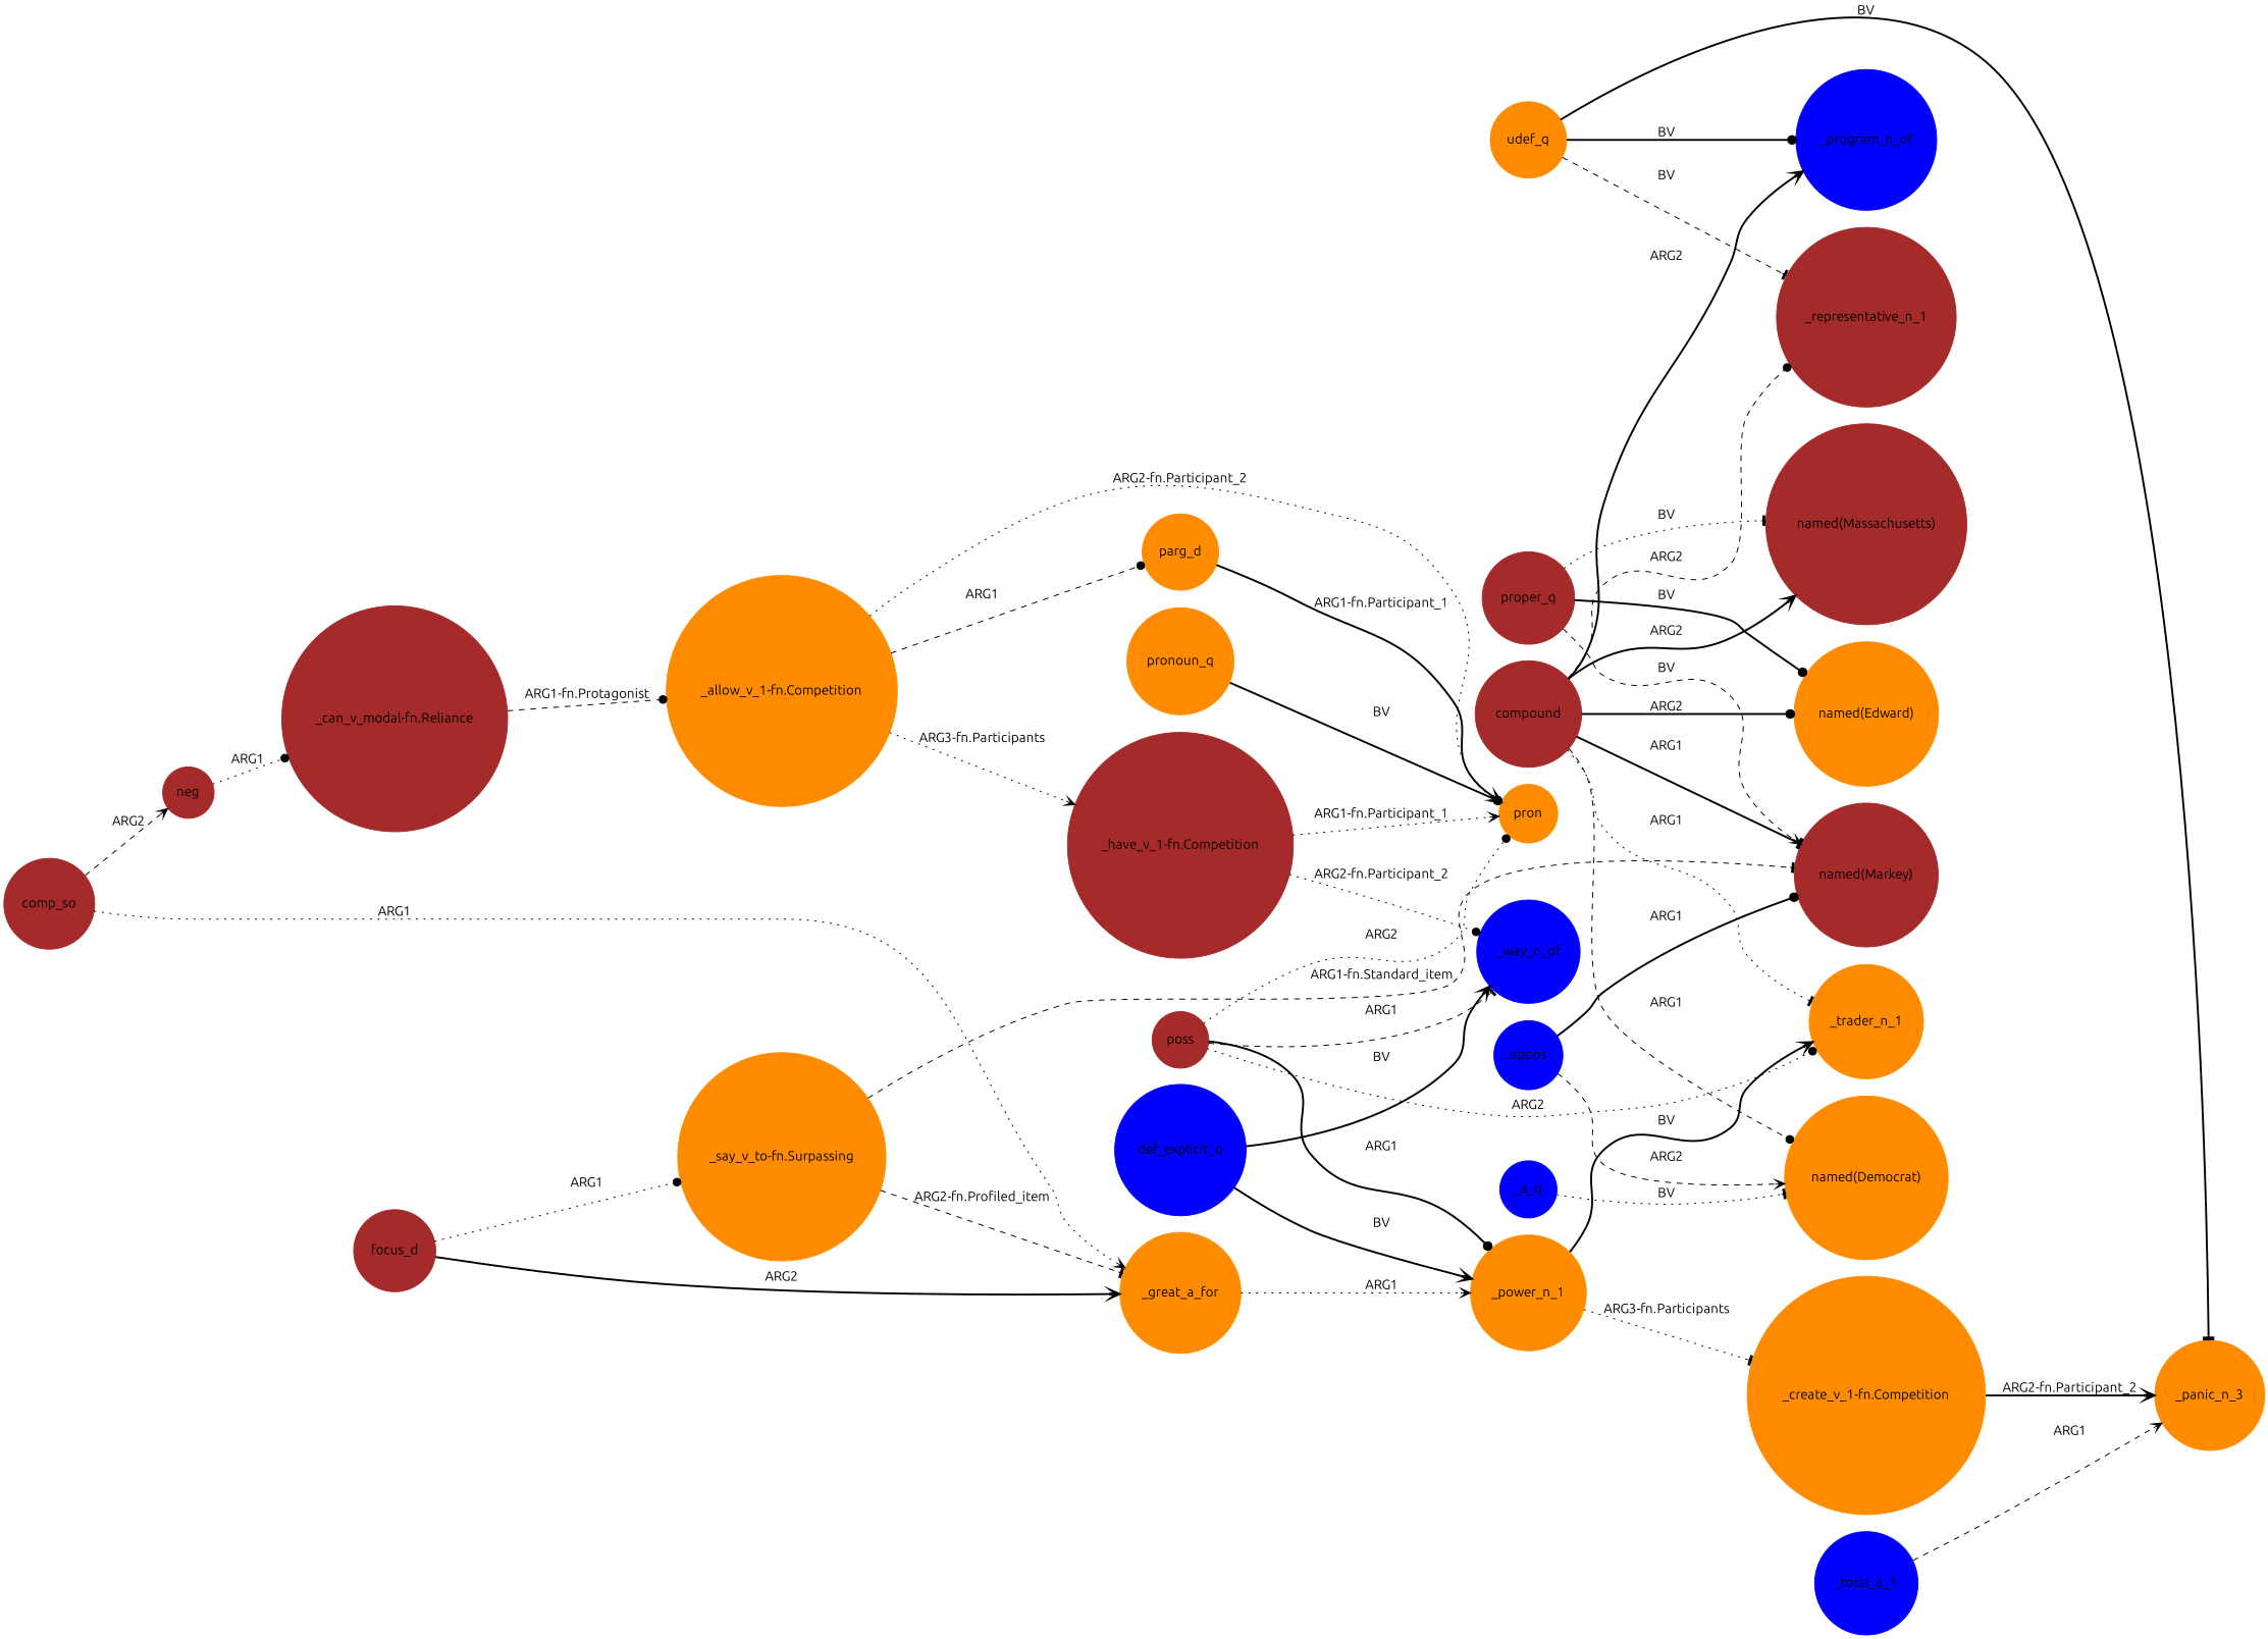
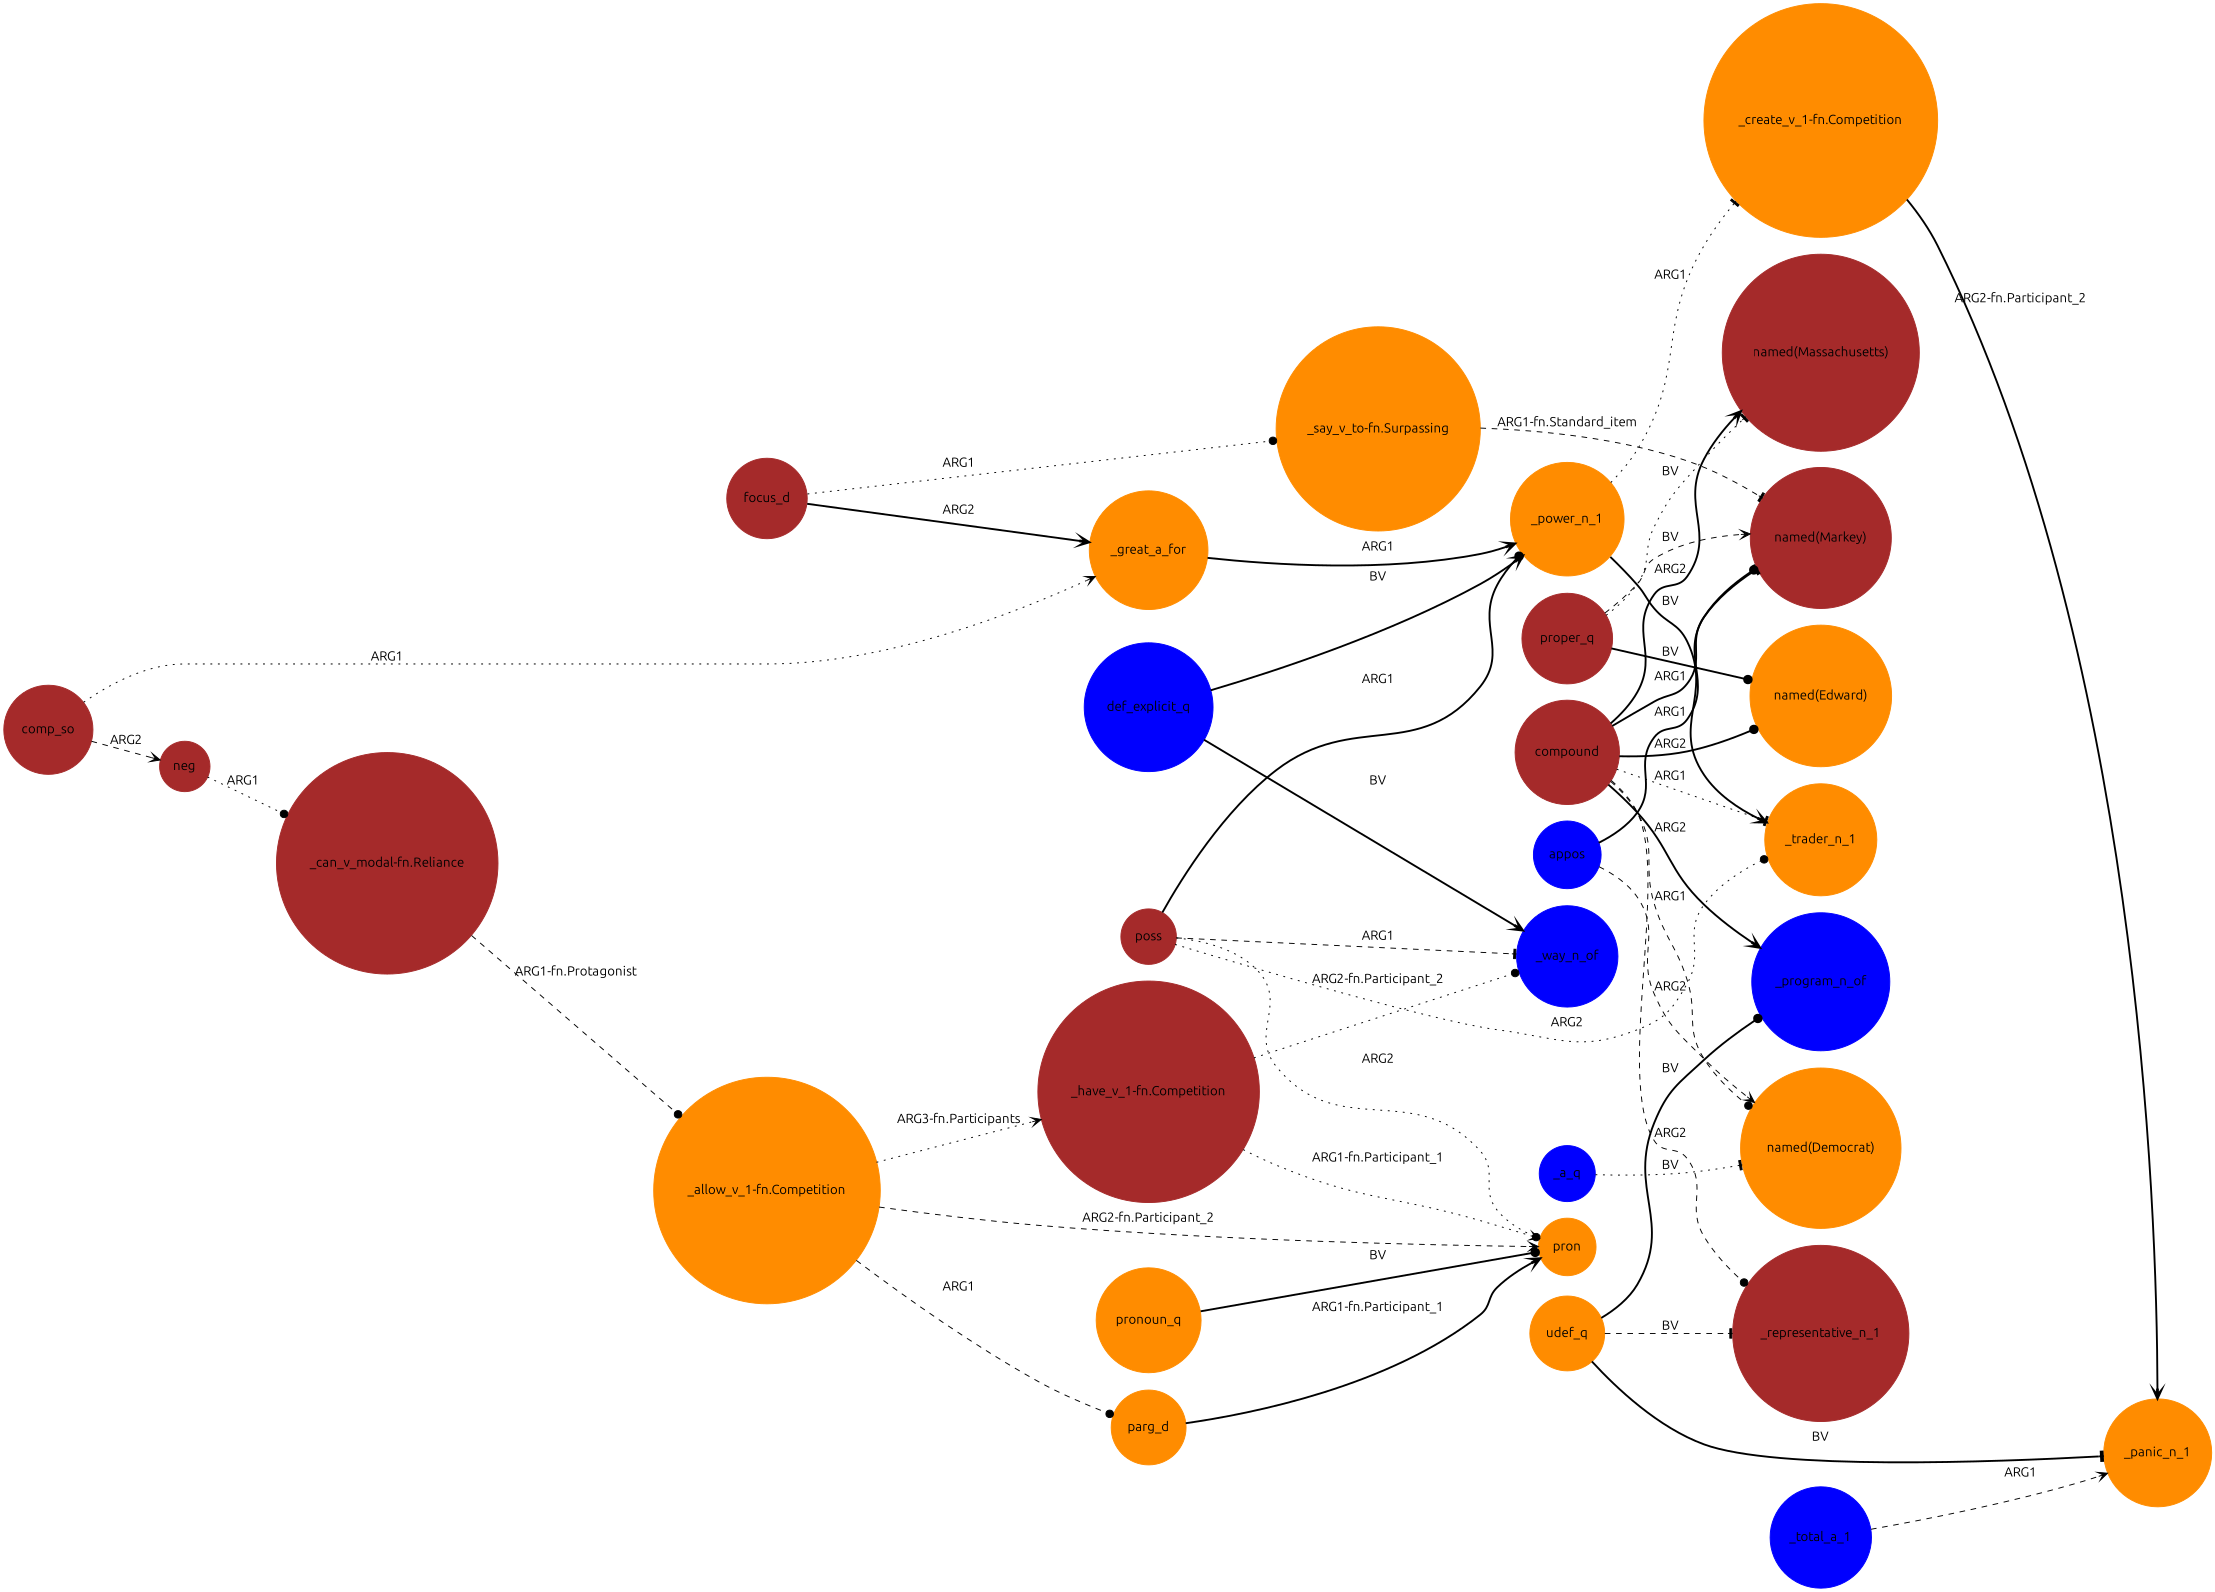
  digraph {
    fontname=Ubuntu
    rankdir=LR
    node [color=darkorange fontname=Ubuntu shape=circle style=filled]
    edge [arrowhead=vee fontname=Ubuntu style=bold]
    proper_q [color=brown]
    "named(Markey)" [color=brown]
    "named(Massachusetts)" [color=brown]
    "named(Edward)"
    _great_a_for
    _power_n_1
    "_create_v_1-fn.Competition"
    _trader_n_1
-   _panic_n_1 [label=_panic_n_3]
+   _panic_n_1
    "_have_v_1-fn.Competition" [color=brown]
    _way_n_of [color=blue]
    pron
    def_explicit_q [color=blue]
    udef_q
    _program_n_of [color=blue]
    _representative_n_1 [color=brown]
    poss [color=brown]
    "_say_v_to-fn.Surpassing"
    comp_so [color=brown]
    neg [color=brown]
    "_can_v_modal-fn.Reliance" [color=brown]
    "_allow_v_1-fn.Competition"
    parg_d
    appos [color=blue]
    "named(Democrat)"
    compound [color=brown]
    focus_d [color=brown]
    pronoun_q
    _total_a_1 [color=blue]
    _a_q [color=blue]
    proper_q -> "named(Markey)" [label=BV style=dashed]
    proper_q -> "named(Massachusetts)" [arrowhead=tee label=BV style=dotted]
    proper_q -> "named(Edward)" [arrowhead=dot label=BV]
-   _great_a_for -> _power_n_1 [label=ARG1 style=dotted]
-   _power_n_1 -> "_create_v_1-fn.Competition" [arrowhead=tee label="ARG3-fn.Participants" style=dotted]
+   _great_a_for -> _power_n_1 [label=ARG1]
+   _power_n_1 -> "_create_v_1-fn.Competition" [arrowhead=tee label=ARG1 style=dotted]
    _power_n_1 -> _trader_n_1 [label=BV]
    "_create_v_1-fn.Competition" -> _panic_n_1 [label="ARG2-fn.Participant_2"]
    "_have_v_1-fn.Competition" -> _way_n_of [arrowhead=dot label="ARG2-fn.Participant_2" style=dotted]
    "_have_v_1-fn.Competition" -> pron [label="ARG1-fn.Participant_1" style=dotted]
    def_explicit_q -> _power_n_1 [label=BV]
    def_explicit_q -> _way_n_of [label=BV]
    udef_q -> _panic_n_1 [arrowhead=tee label=BV]
    udef_q -> _program_n_of [arrowhead=dot label=BV]
    udef_q -> _representative_n_1 [arrowhead=tee label=BV style=dashed]
    poss -> _power_n_1 [arrowhead=dot label=ARG1]
    poss -> _trader_n_1 [arrowhead=dot label=ARG2 style=dotted]
    poss -> _way_n_of [arrowhead=tee label=ARG1 style=dashed]
    poss -> pron [arrowhead=dot label=ARG2 style=dotted]
    "_say_v_to-fn.Surpassing" -> "named(Markey)" [arrowhead=tee label="ARG1-fn.Standard_item" style=dashed]
-   "_say_v_to-fn.Surpassing" -> _great_a_for [arrowhead=tee label="ARG2-fn.Profiled_item" style=dashed]
    comp_so -> _great_a_for [label=ARG1 style=dotted]
    comp_so -> neg [label=ARG2 style=dashed]
    neg -> "_can_v_modal-fn.Reliance" [arrowhead=dot label=ARG1 style=dotted]
    "_can_v_modal-fn.Reliance" -> "_allow_v_1-fn.Competition" [arrowhead=dot label="ARG1-fn.Protagonist" style=dashed]
    "_allow_v_1-fn.Competition" -> "_have_v_1-fn.Competition" [label="ARG3-fn.Participants" style=dotted]
-   "_allow_v_1-fn.Competition" -> pron [label="ARG2-fn.Participant_2" style=dotted]
+   "_allow_v_1-fn.Competition" -> pron [label="ARG2-fn.Participant_2" style=dashed]
    "_allow_v_1-fn.Competition" -> parg_d [arrowhead=dot label=ARG1 style=dashed]
    parg_d -> pron [label="ARG1-fn.Participant_1"]
    appos -> "named(Markey)" [arrowhead=dot label=ARG1]
    appos -> "named(Democrat)" [label=ARG2 style=dashed]
    compound -> "named(Markey)" [arrowhead=tee label=ARG1]
    compound -> "named(Massachusetts)" [label=ARG2]
    compound -> "named(Edward)" [arrowhead=dot label=ARG2]
    compound -> _trader_n_1 [arrowhead=tee label=ARG1 style=dotted]
    compound -> _program_n_of [label=ARG2]
    compound -> _representative_n_1 [arrowhead=dot label=ARG2 style=dashed]
    compound -> "named(Democrat)" [arrowhead=dot label=ARG1 style=dashed]
    focus_d -> _great_a_for [label=ARG2]
    focus_d -> "_say_v_to-fn.Surpassing" [arrowhead=dot label=ARG1 style=dotted]
    pronoun_q -> pron [arrowhead=dot label=BV]
    _total_a_1 -> _panic_n_1 [label=ARG1 style=dashed]
    _a_q -> "named(Democrat)" [arrowhead=tee label=BV style=dotted]
  }
